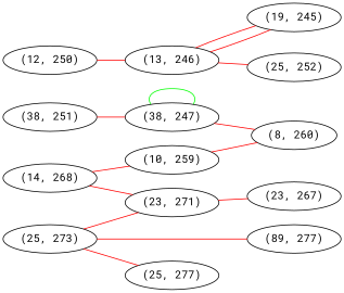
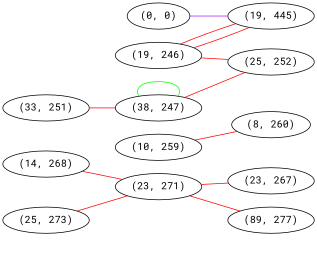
  graph {
    fontname="Roboto Mono"
    rankdir=LR
    node [fontname="Roboto Mono"]
    edge [color=red fontname="Roboto Mono" weight=1]
-   "(19, 245)"
+   "(0, 0)"
+   "(19, 245)" [label="(19, 445)"]
    "(25, 273)"
    "(23, 271)"
    "(89, 277)"
-   "(25, 277)"
    n7 [label="(23, 267)"]
-   "(12, 250)"
-   "(19, 246)" [label="(13, 246)"]
+   "(19, 246)"
    "(25, 252)"
    "(10, 259)"
    "(8, 260)"
-   "(38, 251)"
+   "(38, 251)" [label="(33, 251)"]
    "(38, 247)"
    "(14, 268)"
+   "(0, 0)" -- "(19, 245)" [color=purple weight=4]
    "(25, 273)" -- "(23, 271)"
-   "(25, 273)" -- "(89, 277)"
-   "(25, 273)" -- "(25, 277)"
+   "(23, 271)" -- "(89, 277)"
    "(23, 271)" -- n7
-   "(12, 250)" -- "(19, 246)"
    "(19, 246)" -- "(19, 245)"
    "(19, 246)" -- "(19, 245)"
    "(19, 246)" -- "(25, 252)"
    "(10, 259)" -- "(8, 260)"
    "(38, 251)" -- "(38, 247)"
-   "(38, 247)" -- "(8, 260)"
+   "(38, 247)" -- "(25, 252)"
    "(38, 247)" -- "(38, 247)" [color=green weight=2]
    "(14, 268)" -- "(23, 271)"
-   "(14, 268)" -- "(10, 259)"
  }
